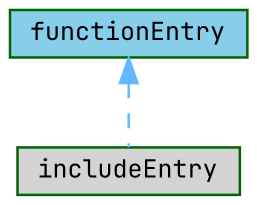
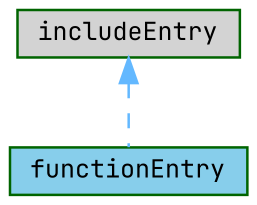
  digraph {
    fontname="JetBrains Mono"
    node [color=darkgreen fontname="JetBrains Mono" fontsize=10 shape=box style=filled]
    n1 [fillcolor=lightgrey fontcolor=black height=0.2 label=includeEntry width=0.4]
    n2 [fillcolor=skyblue height=0.2 label=functionEntry width=0.4]
-   n2 -> n1 [color=steelblue1 dir=back fontname="JetBrains Mono" fontsize=10 labelfontname=Helvetica labelfontsize=10 style=dashed]
+   n1 -> n2 [color=steelblue1 dir=back fontname="JetBrains Mono" fontsize=10 labelfontname=Helvetica labelfontsize=10 style=dashed]
  }
